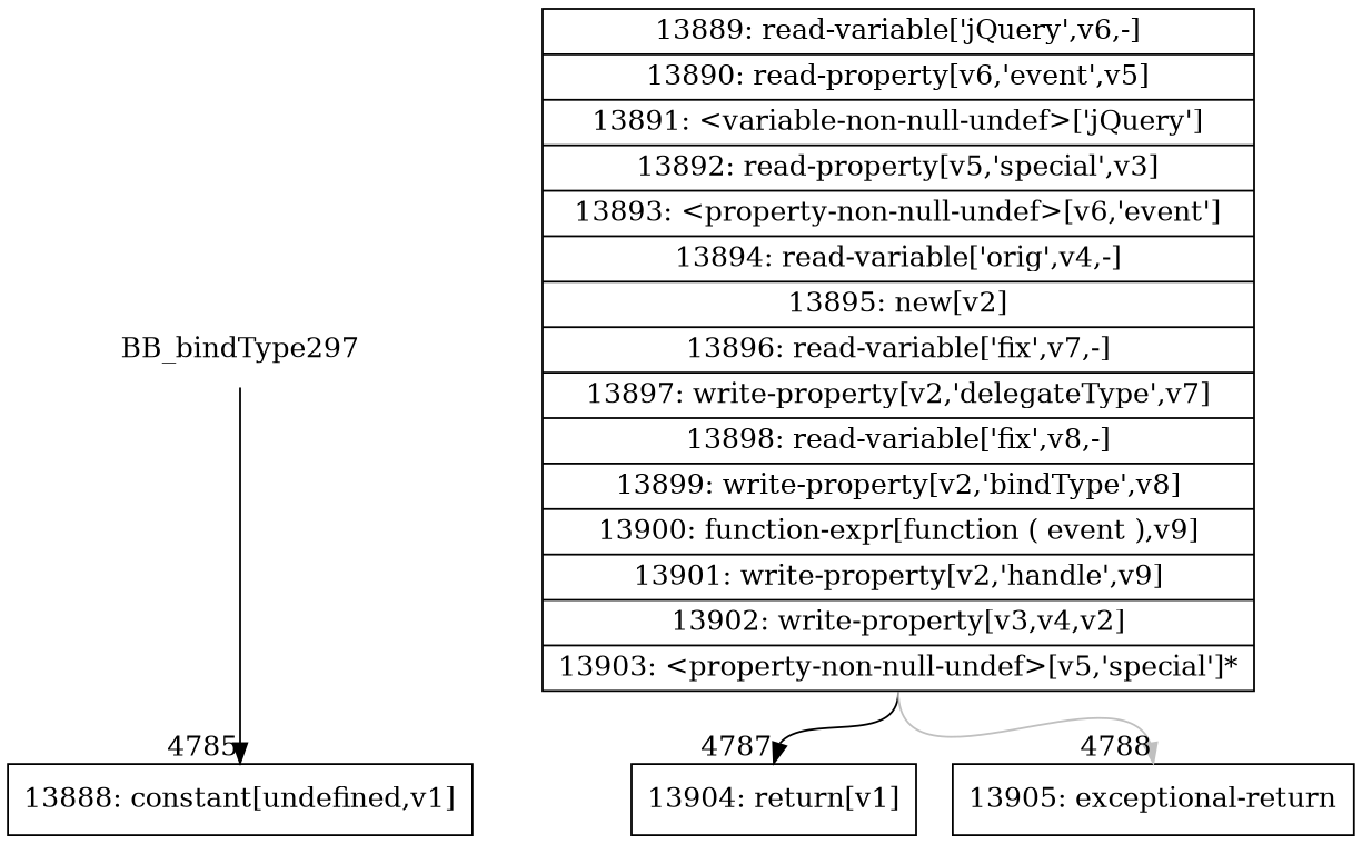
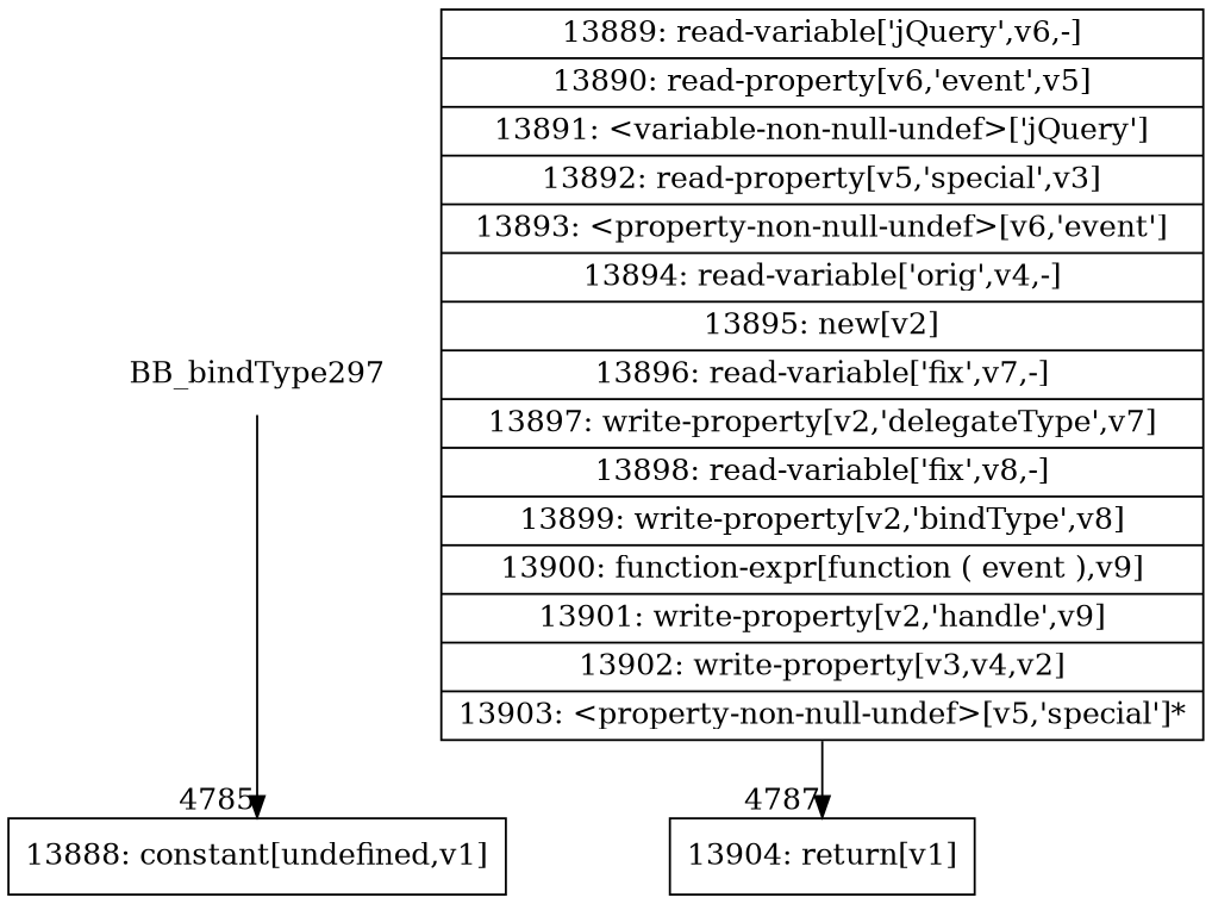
  digraph {
    rankdir=TD
    node [shape=record]
    edge [headport=n tailport=s]
    n1 [label=BB_bindType297 shape=none]
    n2 [label="{13888: constant[undefined,v1]}"]
    n3 [label="{13889: read-variable['jQuery',v6,-]|13890: read-property[v6,'event',v5]|13891: \<variable-non-null-undef\>['jQuery']|13892: read-property[v5,'special',v3]|13893: \<property-non-null-undef\>[v6,'event']|13894: read-variable['orig',v4,-]|13895: new[v2]|13896: read-variable['fix',v7,-]|13897: write-property[v2,'delegateType',v7]|13898: read-variable['fix',v8,-]|13899: write-property[v2,'bindType',v8]|13900: function-expr[function ( event ),v9]|13901: write-property[v2,'handle',v9]|13902: write-property[v3,v4,v2]|13903: \<property-non-null-undef\>[v5,'special']*}"]
    n4 [label="{13904: return[v1]}"]
-   n5 [label="{13905: exceptional-return}"]
    n1 -> n2 [headlabel="    4785"]
    n3 -> n4 [headlabel="      4787"]
-   n3 -> n5 [color=gray headlabel="      4788"]
  }
